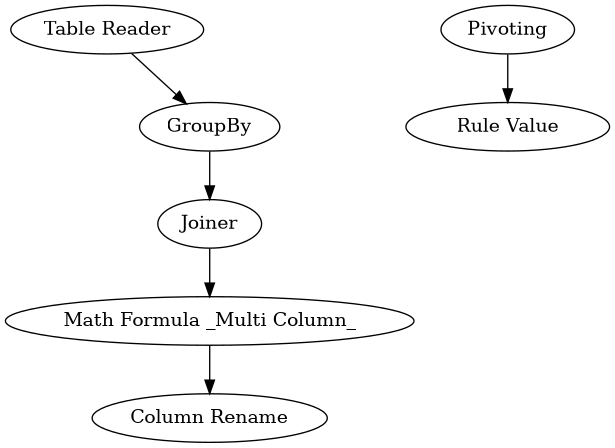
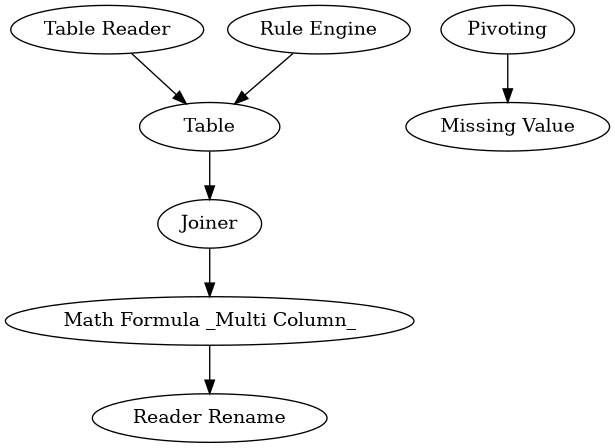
  digraph {
    rankdir=TB
    n1 [label="Table Reader"]
-   n2 [label=GroupBy]
+   n2 [label=Table]
+   n3 [label="Rule Engine"]
    n4 [label=Joiner]
    n5 [label=Pivoting]
-   n6 [label="Rule Value"]
+   n6 [label="Missing Value"]
    n7 [label="Math Formula _Multi Column_"]
-   n8 [label="Column Rename"]
+   n8 [label="Reader Rename"]
    n1 -> n2
    n2 -> n4
+   n3 -> n2
    n4 -> n7
    n5 -> n6
    n7 -> n8
  }
